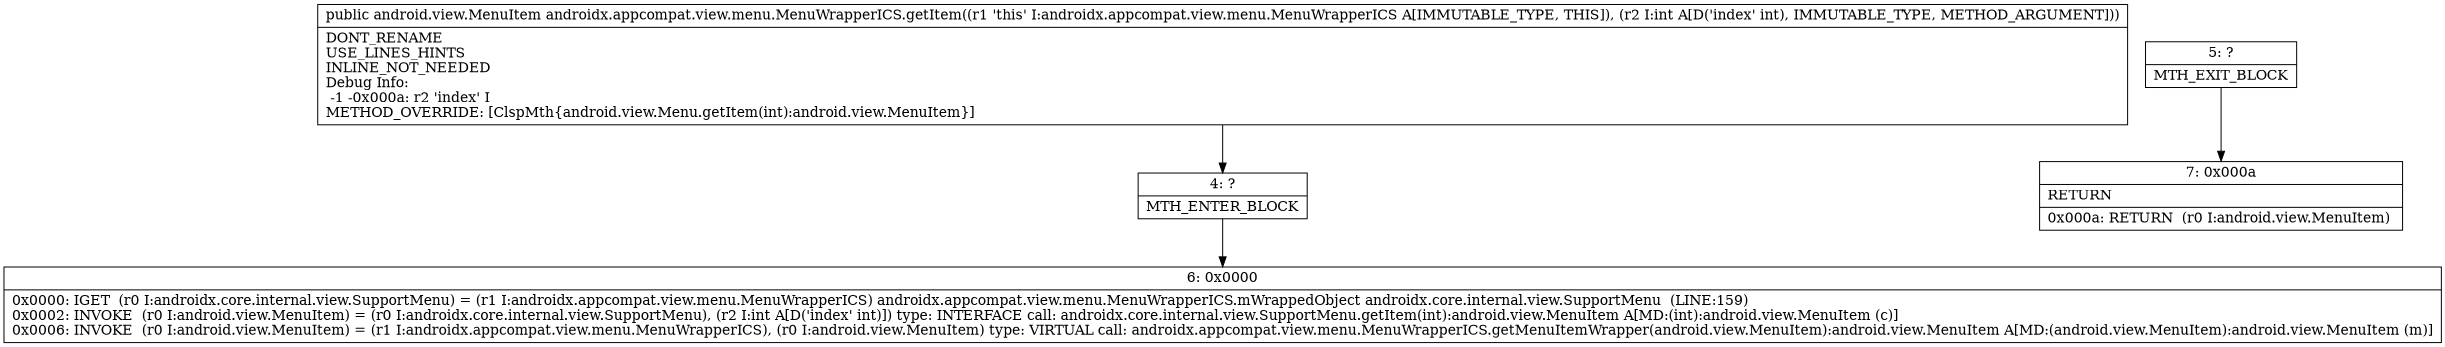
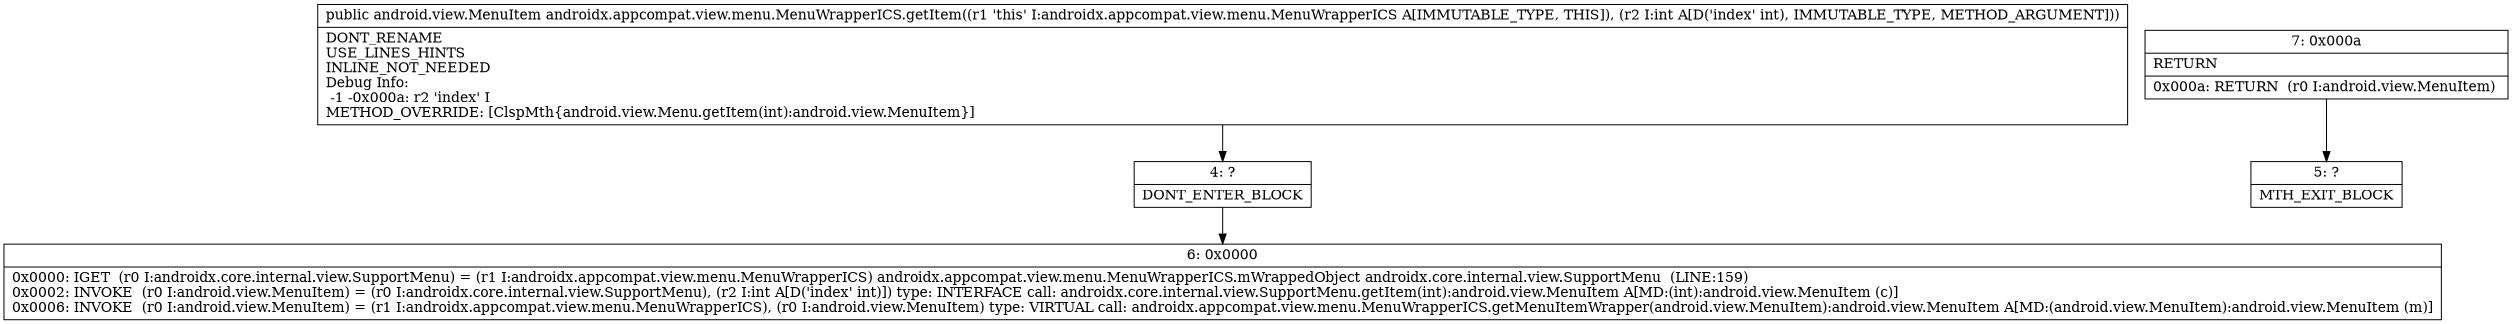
  digraph {
    node [shape=record]
-   n1 [label="{4\:\ ?|MTH_ENTER_BLOCK\l}"]
+   n1 [label="{4\:\ ?|DONT_ENTER_BLOCK\l}"]
    n2 [label="{6\:\ 0x0000|0x0000: IGET  (r0 I:androidx.core.internal.view.SupportMenu) = (r1 I:androidx.appcompat.view.menu.MenuWrapperICS) androidx.appcompat.view.menu.MenuWrapperICS.mWrappedObject androidx.core.internal.view.SupportMenu  (LINE:159)\l0x0002: INVOKE  (r0 I:android.view.MenuItem) = (r0 I:androidx.core.internal.view.SupportMenu), (r2 I:int A[D('index' int)]) type: INTERFACE call: androidx.core.internal.view.SupportMenu.getItem(int):android.view.MenuItem A[MD:(int):android.view.MenuItem (c)]\l0x0006: INVOKE  (r0 I:android.view.MenuItem) = (r1 I:androidx.appcompat.view.menu.MenuWrapperICS), (r0 I:android.view.MenuItem) type: VIRTUAL call: androidx.appcompat.view.menu.MenuWrapperICS.getMenuItemWrapper(android.view.MenuItem):android.view.MenuItem A[MD:(android.view.MenuItem):android.view.MenuItem (m)]\l}"]
    n3 [label="{7\:\ 0x000a|RETURN\l|0x000a: RETURN  (r0 I:android.view.MenuItem) \l}"]
    n4 [label="{5\:\ ?|MTH_EXIT_BLOCK\l}"]
    n5 [label="{public android.view.MenuItem androidx.appcompat.view.menu.MenuWrapperICS.getItem((r1 'this' I:androidx.appcompat.view.menu.MenuWrapperICS A[IMMUTABLE_TYPE, THIS]), (r2 I:int A[D('index' int), IMMUTABLE_TYPE, METHOD_ARGUMENT]))  | DONT_RENAME\lUSE_LINES_HINTS\lINLINE_NOT_NEEDED\lDebug Info:\l  \-1 \-0x000a: r2 'index' I\lMETHOD_OVERRIDE: [ClspMth\{android.view.Menu.getItem(int):android.view.MenuItem\}]\l}"]
    n1 -> n2
-   n4 -> n3
+   n3 -> n4
    n5 -> n1
  }
